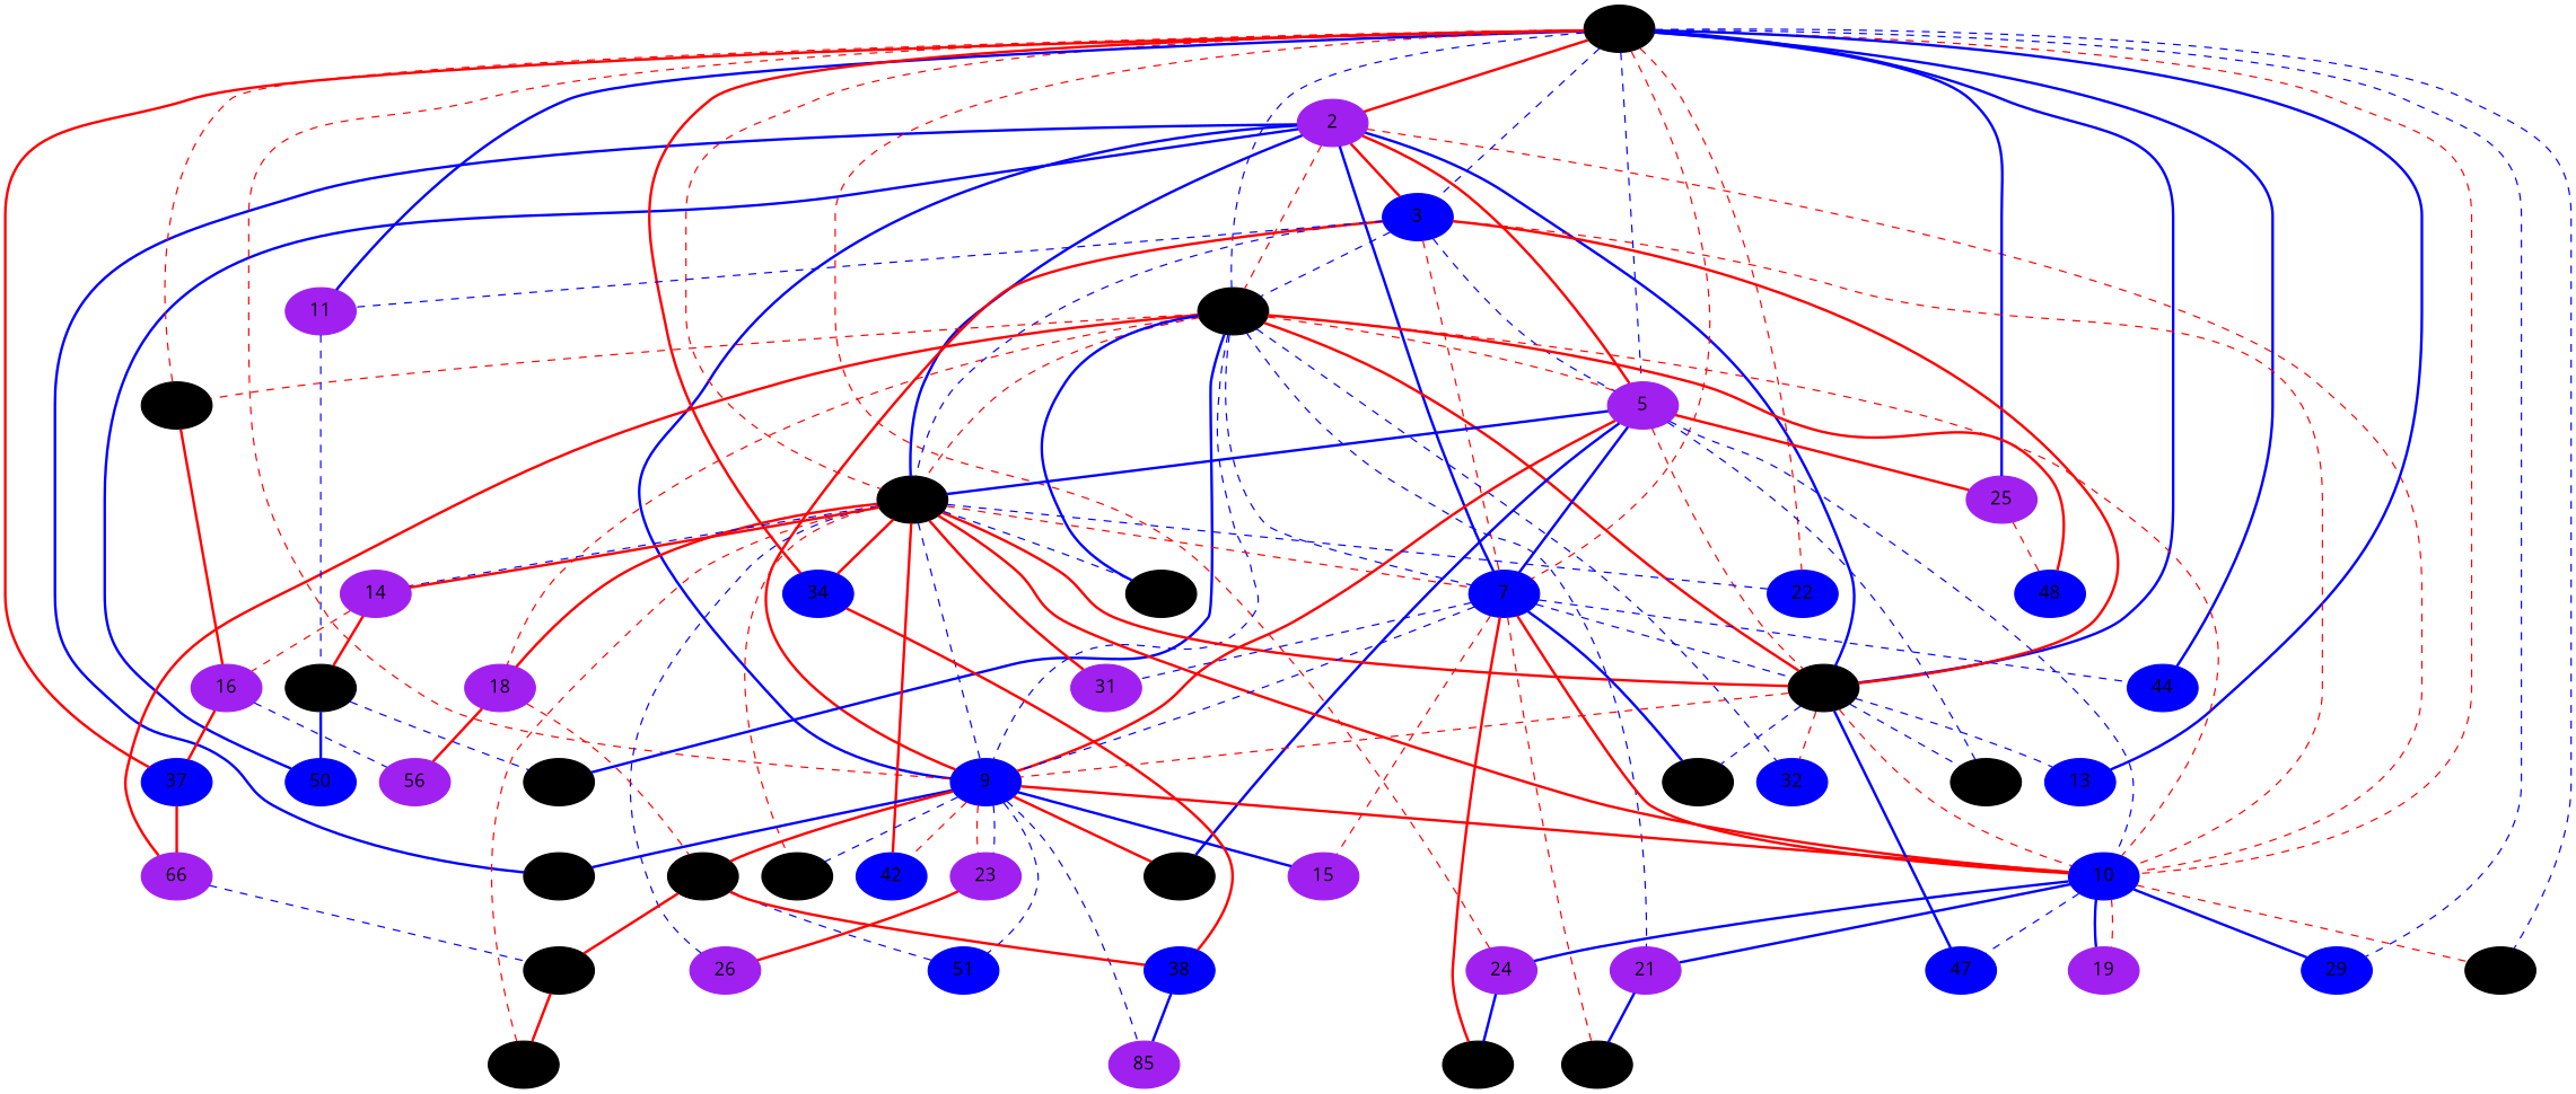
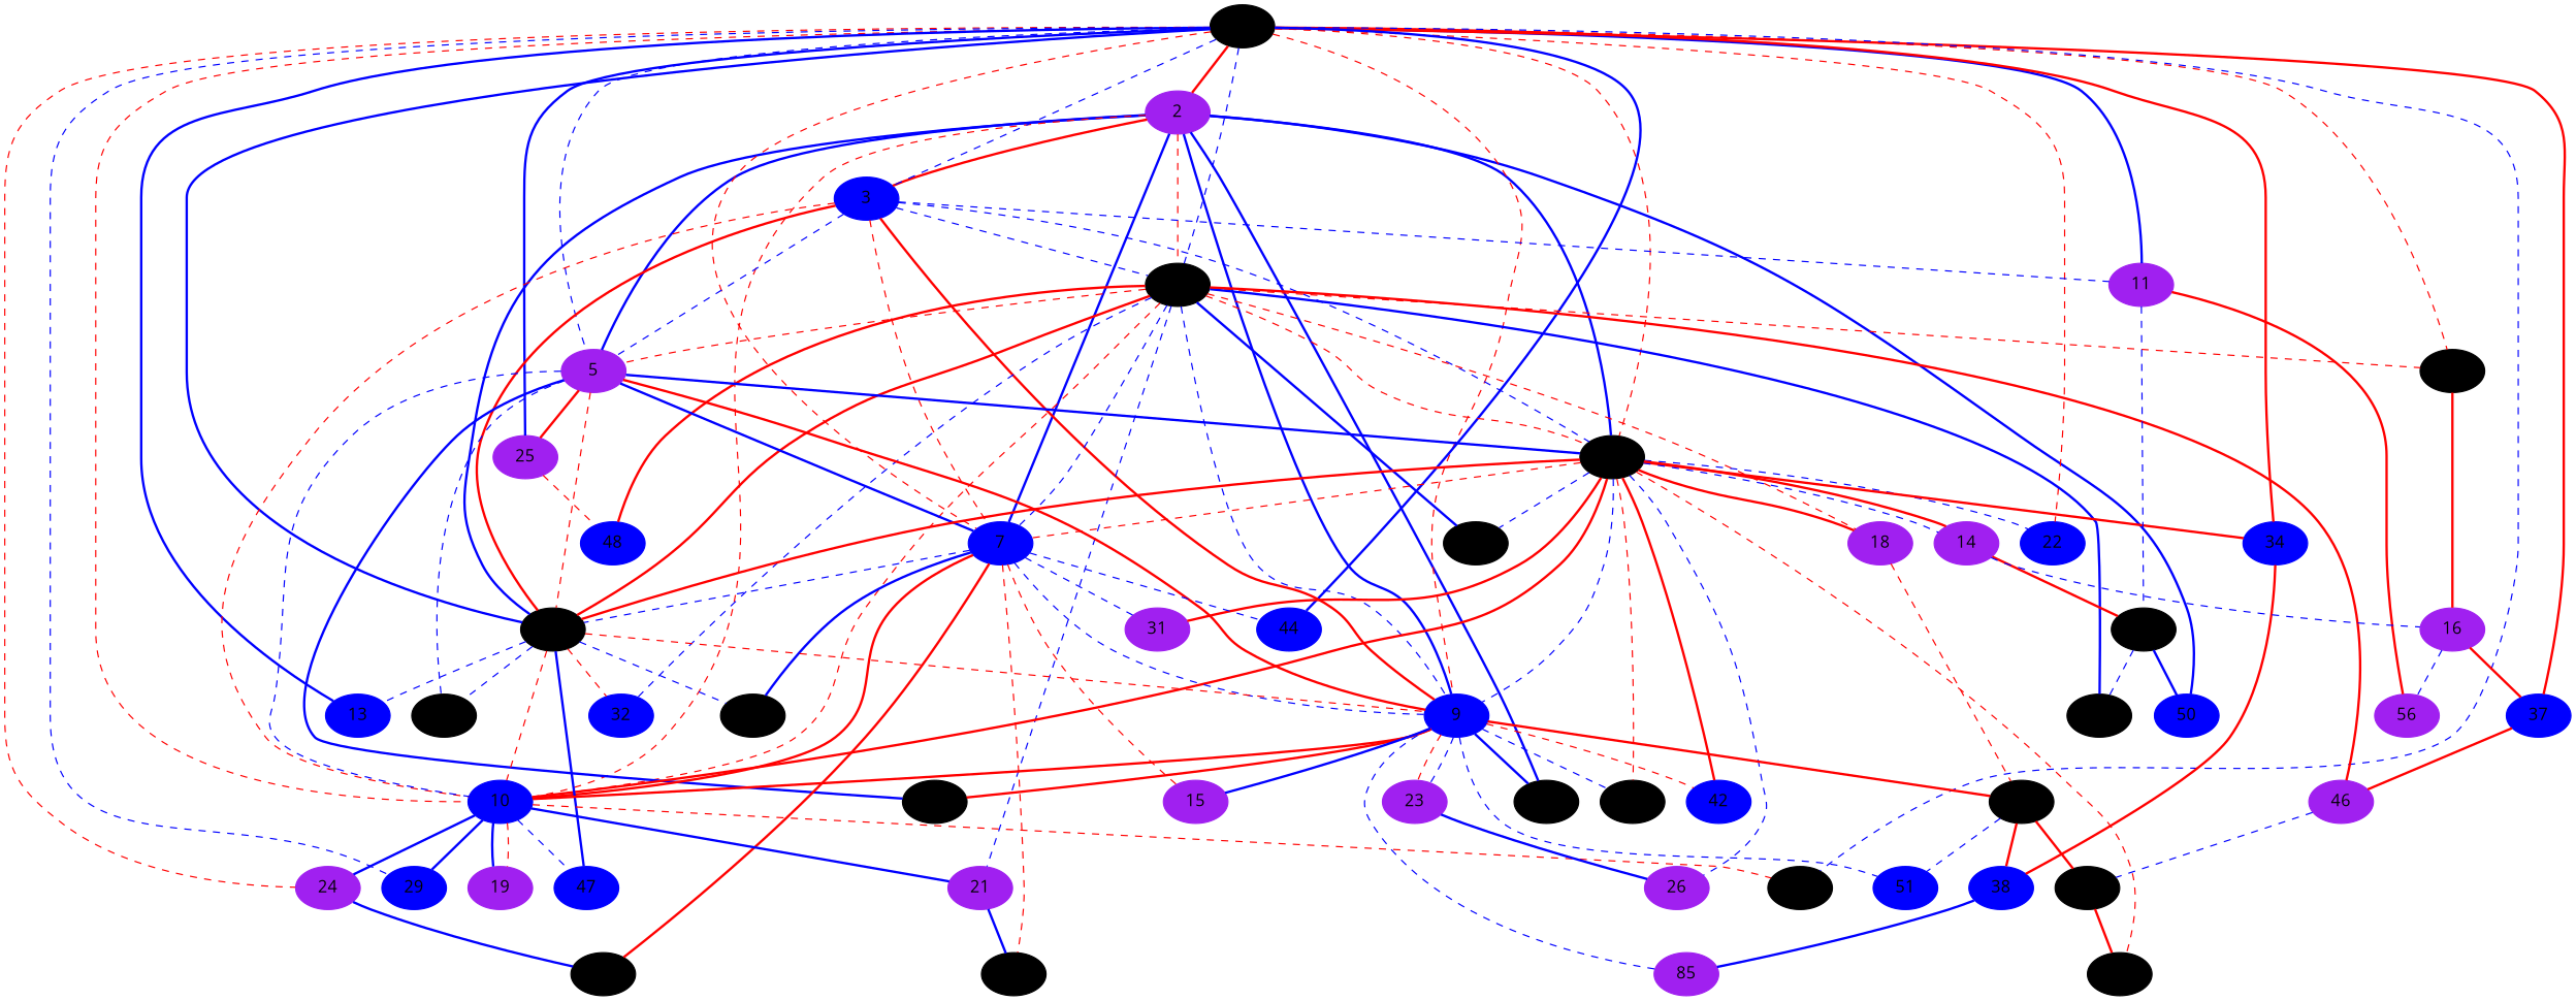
  graph {
    fontname="Open Sans"
    node [color=black fontname="Open Sans" style=filled]
    edge [color=blue fontname="Open Sans" style=dashed]
    2 [color=purple]
    1
    3 [color=blue]
    4
    5 [color=purple]
    6
    7 [color=blue]
    8
    9 [color=blue]
    10 [color=blue]
    11 [color=purple]
    12
    13 [color=blue]
    22 [color=blue]
    24 [color=purple]
    25 [color=purple]
    29 [color=blue]
    34 [color=blue]
    37 [color=blue]
    40
    44 [color=blue]
    17
    50 [color=blue]
    18 [color=purple]
    21 [color=purple]
    32 [color=blue]
    33
-   46 [color=purple label=66]
+   46 [color=purple]
    48 [color=blue]
    52
    20
    27
    14 [color=purple]
    26 [color=purple]
    28
    31 [color=purple]
    42 [color=blue]
    53
    15 [color=purple]
    39
    41
    43
    47 [color=blue]
    23 [color=purple]
    35
    n46 [color=purple label=85]
    51 [color=blue]
    19 [color=purple]
    30
    n50 [color=purple label=56]
    16 [color=purple]
    38 [color=blue]
    49
    2 -- 3 [color=red style=bold]
    2 -- 4 [color=red]
-   2 -- 5 [color=red style=bold]
+   2 -- 5 [style=bold]
    2 -- 6 [style=bold]
    2 -- 7 [style=bold]
    2 -- 8 [style=bold]
    2 -- 9 [style=bold]
    2 -- 10 [color=red]
    2 -- 17 [style=bold]
    2 -- 50 [style=bold]
    1 -- 2 [color=red style=bold]
    1 -- 3
    1 -- 4
    1 -- 5
    1 -- 6 [color=red]
    1 -- 7 [color=red]
    1 -- 8 [style=bold]
    1 -- 9 [color=red]
    1 -- 10 [color=red]
    1 -- 11 [style=bold]
    1 -- 12 [color=red]
    1 -- 13 [style=bold]
    1 -- 22 [color=red]
    1 -- 24 [color=red]
    1 -- 25 [style=bold]
    1 -- 29
    1 -- 34 [color=red style=bold]
    1 -- 37 [color=red style=bold]
    1 -- 40
    1 -- 44 [style=bold]
    3 -- 4
    3 -- 5
    3 -- 6
    3 -- 7 [color=red]
    3 -- 8 [color=red style=bold]
    3 -- 9 [color=red style=bold]
    3 -- 10 [color=red]
    3 -- 11
    4 -- 5 [color=red]
    4 -- 6 [color=red]
    4 -- 7
    4 -- 8 [color=red style=bold]
    4 -- 9
    4 -- 10 [color=red]
    4 -- 12 [color=red]
    4 -- 18 [color=red]
    4 -- 21
    4 -- 32
    4 -- 33 [style=bold]
    4 -- 46 [color=red style=bold]
    4 -- 48 [color=red style=bold]
    4 -- 52 [style=bold]
    5 -- 6 [style=bold]
    5 -- 7 [style=bold]
    5 -- 8 [color=red]
    5 -- 9 [color=red style=bold]
    5 -- 10
    5 -- 25 [color=red style=bold]
    5 -- 20 [style=bold]
    5 -- 27
    6 -- 7 [color=red]
    6 -- 8 [color=red style=bold]
    6 -- 9
    6 -- 10 [color=red style=bold]
    6 -- 22
    6 -- 34 [color=red style=bold]
    6 -- 18 [color=red style=bold]
    6 -- 52
    6 -- 14
    6 -- 14 [color=red style=bold]
    6 -- 26
    6 -- 28 [color=red]
    6 -- 31 [color=red style=bold]
    6 -- 42 [color=red style=bold]
    6 -- 53 [color=red]
    7 -- 8
    7 -- 9
    7 -- 10 [color=red style=bold]
    7 -- 44
    7 -- 31
    7 -- 15 [color=red]
    7 -- 39 [color=red style=bold]
    7 -- 41 [color=red]
    7 -- 43 [style=bold]
    8 -- 9 [color=red]
    8 -- 10 [color=red]
    8 -- 13
    8 -- 32 [color=red]
    8 -- 27
    8 -- 43
    8 -- 47 [style=bold]
    9 -- 10 [color=red style=bold]
    9 -- 17 [style=bold]
    9 -- 20 [color=red style=bold]
    9 -- 28
    9 -- 42 [color=red]
    9 -- 15 [style=bold]
    9 -- 23 [color=red]
    9 -- 23
    9 -- 35 [color=red style=bold]
    9 -- n46
    9 -- 51
    10 -- 24 [style=bold]
    10 -- 29 [style=bold]
    10 -- 40 [color=red]
    10 -- 21 [style=bold]
    10 -- 47
    10 -- 19 [style=bold]
    10 -- 19 [color=red]
    11 -- 30
-   18 -- n50 [color=red style=bold]
+   11 -- n50 [color=red style=bold]
    12 -- 16 [color=red style=bold]
    24 -- 39 [style=bold]
    25 -- 48 [color=red]
    34 -- 38 [color=red style=bold]
    37 -- 46 [color=red style=bold]
    18 -- 35 [color=red]
    21 -- 41 [style=bold]
    46 -- 49
    14 -- 30 [color=red style=bold]
-   14 -- 16 [color=red]
-   23 -- 26 [color=red style=bold]
+   14 -- 16
+   23 -- 26 [style=bold]
    35 -- 51
    35 -- 38 [color=red style=bold]
    35 -- 49 [color=red style=bold]
    30 -- 50 [style=bold]
    30 -- 33
    16 -- 37 [color=red style=bold]
    16 -- n50
    38 -- n46 [style=bold]
    49 -- 53 [color=red style=bold]
  }
